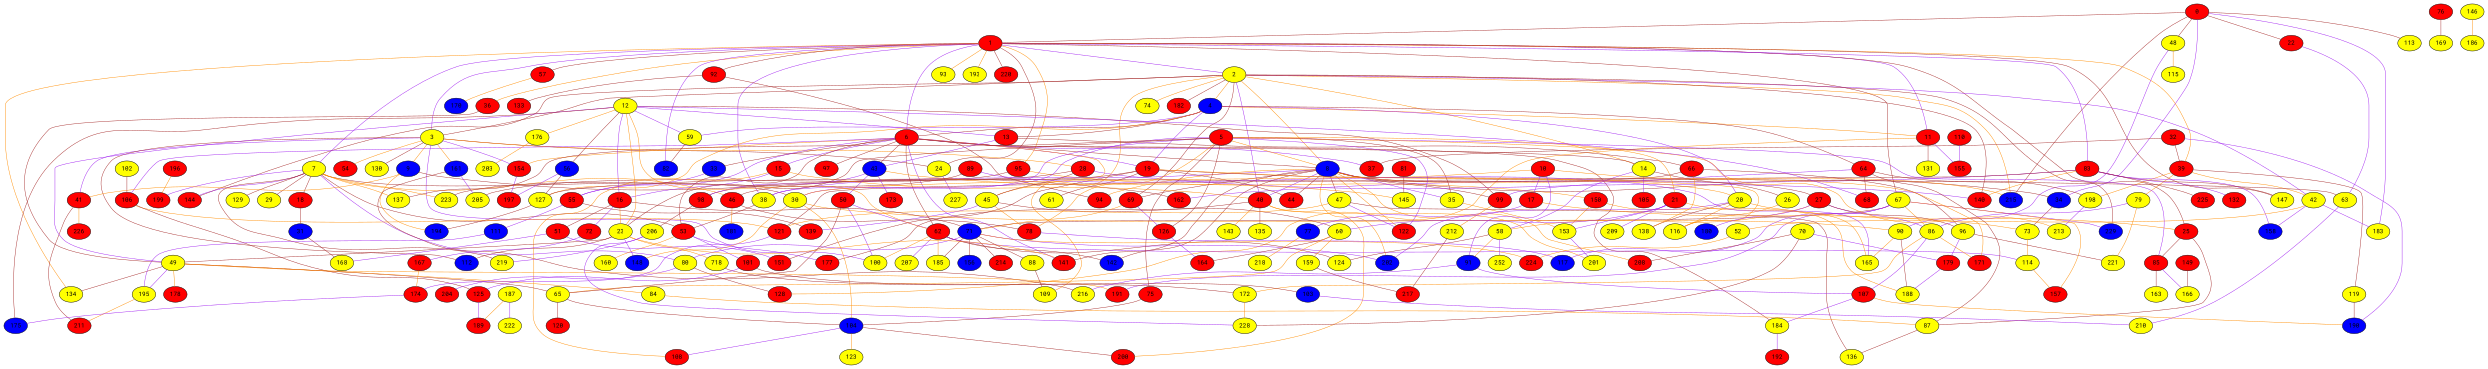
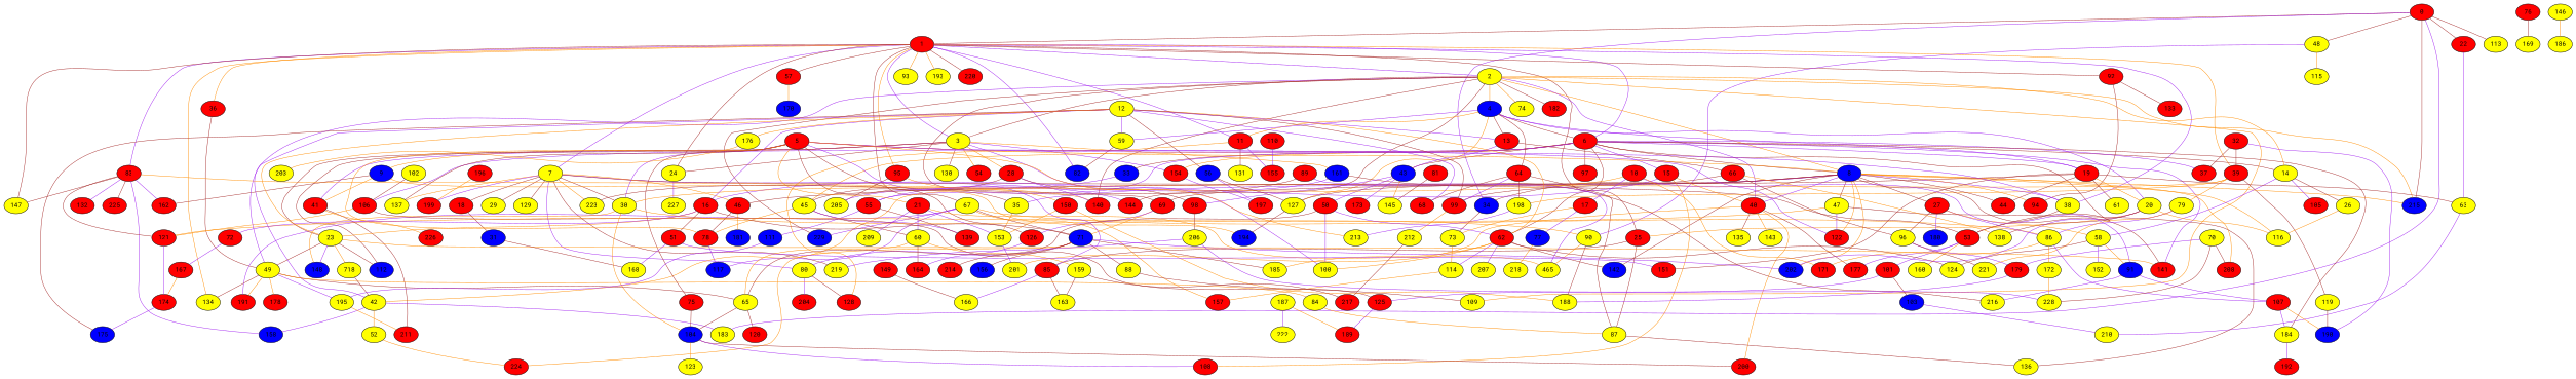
  graph {
    fontname="Roboto Mono"
    node [fillcolor=red fontname="Roboto Mono" style=filled]
    edge [color=brown fontname="Roboto Mono"]
    0
    1
    22
    34 [fillcolor=blue]
    48 [fillcolor=yellow]
    113 [fillcolor=yellow]
    183 [fillcolor=yellow]
    215 [fillcolor=blue]
    2 [fillcolor=yellow]
    3 [fillcolor=yellow]
    6
    7 [fillcolor=yellow]
    11
    24 [fillcolor=yellow]
    25
    36
    38 [fillcolor=yellow]
    39
    57
    67 [fillcolor=yellow]
    82 [fillcolor=blue]
    83
    92
    93 [fillcolor=yellow]
    95
    134 [fillcolor=yellow]
    147 [fillcolor=yellow]
    193 [fillcolor=yellow]
    220
    63 [fillcolor=yellow]
    73 [fillcolor=yellow]
    90 [fillcolor=yellow]
    115 [fillcolor=yellow]
    4 [fillcolor=blue]
    8 [fillcolor=blue]
    14 [fillcolor=yellow]
    40
    42 [fillcolor=yellow]
    69
    74 [fillcolor=yellow]
    109 [fillcolor=yellow]
    140
    144
    182
    229 [fillcolor=blue]
    9 [fillcolor=blue]
    28
    41
    54
    100 [fillcolor=yellow]
    112 [fillcolor=blue]
    130 [fillcolor=yellow]
    154
    161 [fillcolor=blue]
    19
    15
    33 [fillcolor=blue]
    37
    43 [fillcolor=blue]
    45 [fillcolor=yellow]
    53
    55
    62
    97
    106
    141
    184 [fillcolor=yellow]
    30 [fillcolor=yellow]
    137 [fillcolor=yellow]
    18
    29 [fillcolor=yellow]
    46
    80 [fillcolor=yellow]
    129 [fillcolor=yellow]
    199
    219 [fillcolor=yellow]
    223 [fillcolor=yellow]
    128
    131 [fillcolor=yellow]
    155
    227 [fillcolor=yellow]
    85
    87 [fillcolor=yellow]
    49 [fillcolor=yellow]
    79 [fillcolor=yellow]
    119 [fillcolor=yellow]
    198 [fillcolor=yellow]
    170 [fillcolor=blue]
    71 [fillcolor=blue]
    86 [fillcolor=yellow]
    191
    117 [fillcolor=blue]
    157
    162
    158 [fillcolor=blue]
    121
    132
    225
    94
    133
    150
    205 [fillcolor=yellow]
    13
    20 [fillcolor=yellow]
    59 [fillcolor=yellow]
    64
    127 [fillcolor=yellow]
    35 [fillcolor=yellow]
    122
    27
    44
    47 [fillcolor=yellow]
    99
    116 [fillcolor=yellow]
    142 [fillcolor=blue]
    202 [fillcolor=blue]
    208
    26 [fillcolor=yellow]
    58 [fillcolor=yellow]
    105
    135 [fillcolor=yellow]
    143 [fillcolor=yellow]
    177
    200
    201 [fillcolor=yellow]
    52 [fillcolor=yellow]
    126
    194 [fillcolor=blue]
    98
    211
    226
    197
    216 [fillcolor=yellow]
    66
    61 [fillcolor=yellow]
    151
    138 [fillcolor=yellow]
    68
    5
    21
    23 [fillcolor=yellow]
    75
    78
    213 [fillcolor=yellow]
    60 [fillcolor=yellow]
    153 [fillcolor=yellow]
-   165 [fillcolor=yellow]
+   165 [fillcolor=yellow label=465]
    209 [fillcolor=yellow]
    n149 [fillcolor=yellow label=718]
    148 [fillcolor=blue]
    104 [fillcolor=blue]
    163 [fillcolor=yellow]
    166 [fillcolor=yellow]
    164
    16
    108
    50
    145 [fillcolor=yellow]
    173
    139
    101
    160 [fillcolor=yellow]
    111 [fillcolor=blue]
    124 [fillcolor=yellow]
    114 [fillcolor=yellow]
    185 [fillcolor=yellow]
    207 [fillcolor=yellow]
    125
    192
    31 [fillcolor=blue]
    181 [fillcolor=blue]
    204
    96 [fillcolor=yellow]
    180 [fillcolor=blue]
    136 [fillcolor=yellow]
    212 [fillcolor=yellow]
    10
    17
    91 [fillcolor=blue]
    171
    77 [fillcolor=blue]
    107
    12 [fillcolor=yellow]
    56 [fillcolor=blue]
    175 [fillcolor=blue]
    176 [fillcolor=yellow]
    51
    72
    65 [fillcolor=yellow]
    84 [fillcolor=yellow]
    178
    195 [fillcolor=yellow]
    203 [fillcolor=yellow]
-   152 [fillcolor=yellow label=252]
+   152 [fillcolor=yellow]
    168 [fillcolor=yellow]
    224
    88 [fillcolor=yellow]
    156 [fillcolor=blue]
    214
    167
    218 [fillcolor=yellow]
    210 [fillcolor=yellow]
    159 [fillcolor=yellow]
    172 [fillcolor=yellow]
    179
    221 [fillcolor=yellow]
    206 [fillcolor=yellow]
    188 [fillcolor=yellow]
    123 [fillcolor=yellow]
    32
    190 [fillcolor=blue]
    174
    120
    103 [fillcolor=blue]
    217
    70 [fillcolor=yellow]
    228 [fillcolor=yellow]
    169 [fillcolor=yellow]
    76
    81
    89
    189
    102 [fillcolor=yellow]
    110
    146 [fillcolor=yellow]
    186 [fillcolor=yellow]
    149
    187 [fillcolor=yellow]
    222 [fillcolor=yellow]
    196
    0 -- 1
    0 -- 22
    0 -- 34 [color=purple]
    0 -- 48
    0 -- 113
    0 -- 183 [color=purple]
    0 -- 215
    1 -- 2 [color=purple]
    1 -- 3 [color=purple]
    1 -- 6 [color=purple]
    1 -- 7 [color=purple]
    1 -- 11 [color=purple]
    1 -- 24
    1 -- 25
    1 -- 36 [color=darkorange]
    1 -- 38 [color=purple]
    1 -- 39 [color=darkorange]
    1 -- 57
    1 -- 67
    1 -- 82 [color=purple]
    1 -- 83 [color=purple]
    1 -- 92
    1 -- 93 [color=darkorange]
    1 -- 95 [color=darkorange]
    1 -- 134 [color=darkorange]
    1 -- 147
    1 -- 193 [color=darkorange]
    1 -- 220
    22 -- 63 [color=purple]
    34 -- 73
    48 -- 90 [color=purple]
    48 -- 115 [color=darkorange]
    2 -- 215 [color=darkorange]
    2 -- 3
    2 -- 4 [color=darkorange]
    2 -- 8 [color=darkorange]
    2 -- 14 [color=darkorange]
    2 -- 40 [color=purple]
    2 -- 42 [color=purple]
    2 -- 69
    2 -- 74 [color=darkorange]
    2 -- 109 [color=darkorange]
    2 -- 140
    2 -- 144
    2 -- 182
    2 -- 229
    3 -- 24
    3 -- 9 [color=darkorange]
    3 -- 28 [color=darkorange]
    3 -- 41 [color=purple]
    3 -- 54 [color=darkorange]
    3 -- 100 [color=purple]
    3 -- 112
    3 -- 130
    3 -- 154 [color=purple]
    3 -- 161 [color=darkorange]
    6 -- 8
    6 -- 14
    6 -- 154 [color=darkorange]
    6 -- 19 [color=purple]
    6 -- 15 [color=purple]
    6 -- 33
    6 -- 37 [color=purple]
    6 -- 43
    6 -- 45 [color=darkorange]
    6 -- 53
    6 -- 55 [color=purple]
    6 -- 62
    6 -- 97
    6 -- 106 [color=purple]
    6 -- 141 [color=purple]
    6 -- 184
    7 -- 144 [color=purple]
    7 -- 53
    7 -- 30
    7 -- 137 [color=darkorange]
    7 -- 18
    7 -- 29
    7 -- 46 [color=darkorange]
    7 -- 80 [color=purple]
    7 -- 129
    7 -- 199 [color=purple]
    7 -- 219
    7 -- 223 [color=darkorange]
    11 -- 128 [color=darkorange]
    11 -- 131
    11 -- 155 [color=purple]
    24 -- 227 [color=purple]
    25 -- 85
    25 -- 87
    36 -- 49
    38 -- 53
    39 -- 42 [color=darkorange]
    39 -- 79 [color=darkorange]
    39 -- 119
    39 -- 198 [color=darkorange]
    57 -- 170 [color=darkorange]
    67 -- 229 [color=purple]
    67 -- 71
    67 -- 86 [color=darkorange]
    67 -- 191 [color=purple]
    67 -- 117 [color=purple]
    67 -- 157 [color=darkorange]
    83 -- 147
    83 -- 140 [color=darkorange]
    83 -- 162 [color=purple]
    83 -- 158 [color=purple]
    83 -- 121
    83 -- 132 [color=purple]
    83 -- 225
    92 -- 94
    92 -- 133
    95 -- 150 [color=darkorange]
    95 -- 205
    63 -- 210 [color=purple]
    73 -- 114 [color=darkorange]
    90 -- 165 [color=darkorange]
    90 -- 188
    4 -- 6
    4 -- 11 [color=darkorange]
    4 -- 19 [color=purple]
    4 -- 13
    4 -- 20 [color=purple]
    4 -- 59 [color=purple]
    4 -- 64
    4 -- 127 [color=darkorange]
    8 -- 34
    8 -- 215 [color=darkorange]
    8 -- 38 [color=purple]
    8 -- 40 [color=purple]
    8 -- 69
    8 -- 141
    8 -- 94 [color=darkorange]
    8 -- 35 [color=purple]
    8 -- 122 [color=darkorange]
    8 -- 27
    8 -- 44
    8 -- 47
    8 -- 99
    8 -- 116 [color=darkorange]
    8 -- 142
    8 -- 202 [color=darkorange]
    8 -- 208 [color=darkorange]
    14 -- 26
    14 -- 58 [color=purple]
    14 -- 105 [color=purple]
    40 -- 135
    40 -- 143 [color=darkorange]
    40 -- 177
    40 -- 200 [color=darkorange]
    40 -- 201 [color=darkorange]
    42 -- 183 [color=purple]
    42 -- 158 [color=purple]
    42 -- 52 [color=darkorange]
    69 -- 71 [color=darkorange]
    69 -- 126 [color=purple]
    9 -- 41 [color=darkorange]
    9 -- 162
    9 -- 194 [color=darkorange]
    28 -- 140 [color=purple]
    28 -- 45
    28 -- 98
    41 -- 211
    41 -- 226 [color=darkorange]
    154 -- 197 [color=purple]
    161 -- 205 [color=purple]
    161 -- 216
    19 -- 63
    19 -- 46
    19 -- 20 [color=darkorange]
    19 -- 44
    19 -- 61
    19 -- 151
    15 -- 40 [color=darkorange]
    15 -- 16 [color=purple]
    15 -- 108 [color=darkorange]
    33 -- 55 [color=purple]
    43 -- 98 [color=purple]
    43 -- 50 [color=purple]
    43 -- 145 [color=darkorange]
    43 -- 173 [color=purple]
    45 -- 78 [color=darkorange]
    45 -- 60
    45 -- 139 [color=purple]
    53 -- 177 [color=purple]
    53 -- 101 [color=purple]
    53 -- 160 [color=darkorange]
    55 -- 139
    55 -- 111 [color=purple]
    62 -- 100 [color=darkorange]
    62 -- 142
    62 -- 124
    62 -- 114 [color=purple]
    62 -- 185 [color=darkorange]
    62 -- 207 [color=purple]
    106 -- 121 [color=darkorange]
    106 -- 125
    184 -- 192 [color=purple]
    30 -- 90 [color=darkorange]
    30 -- 148 [color=darkorange]
    30 -- 104 [color=darkorange]
    18 -- 31
    46 -- 78
    46 -- 181 [color=darkorange]
    80 -- 128
    80 -- 204 [color=purple]
    85 -- 163
    85 -- 166 [color=purple]
    87 -- 136
    49 -- 134
    49 -- 191 [color=darkorange]
    49 -- 65
    49 -- 84 [color=darkorange]
    49 -- 178 [color=darkorange]
    49 -- 195 [color=purple]
    79 -- 86 [color=purple]
    79 -- 221 [color=darkorange]
    119 -- 190
    198 -- 213 [color=purple]
    71 -- 80 [color=purple]
    71 -- 202 [color=purple]
    71 -- 185
    71 -- 224 [color=darkorange]
    71 -- 88
    71 -- 156
    71 -- 214
    86 -- 171 [color=darkorange]
    86 -- 107 [color=purple]
    86 -- 172 [color=darkorange]
    121 -- 174 [color=purple]
    150 -- 153 [color=darkorange]
    150 -- 188 [color=darkorange]
    13 -- 43 [color=purple]
    13 -- 66
    20 -- 25 [color=darkorange]
    20 -- 116 [color=darkorange]
    20 -- 202 [color=purple]
    20 -- 138
    59 -- 82
    64 -- 87
    64 -- 198
    64 -- 99 [color=purple]
    64 -- 68
    127 -- 194
    35 -- 153 [color=darkorange]
    27 -- 86 [color=purple]
    27 -- 58 [color=darkorange]
    27 -- 96
    27 -- 180 [color=purple]
    47 -- 121 [color=darkorange]
    47 -- 122 [color=purple]
    47 -- 136
    99 -- 212 [color=darkorange]
    26 -- 116 [color=darkorange]
    58 -- 124
    58 -- 91 [color=darkorange]
    58 -- 152 [color=purple]
    52 -- 224 [color=darkorange]
    126 -- 164 [color=purple]
    98 -- 206
    66 -- 127
    66 -- 138 [color=darkorange]
    66 -- 96
    5 -- 38 [color=purple]
    5 -- 8 [color=darkorange]
    5 -- 30 [color=purple]
    5 -- 137
    5 -- 85 [color=purple]
    5 -- 35
    5 -- 122 [color=purple]
    5 -- 126
    5 -- 21 [color=darkorange]
    5 -- 23
    5 -- 75
    5 -- 78 [color=darkorange]
    5 -- 213 [color=darkorange]
    21 -- 60 [color=purple]
    21 -- 153 [color=purple]
    21 -- 165 [color=darkorange]
    21 -- 209 [color=purple]
    23 -- 112
    23 -- 141 [color=darkorange]
    23 -- 49
    23 -- n149 [color=darkorange]
    23 -- 148 [color=purple]
    75 -- 104
    78 -- 117 [color=purple]
    60 -- 164
    60 -- 65 [color=darkorange]
    60 -- 159 [color=darkorange]
    153 -- 201 [color=purple]
-   n149 -- 172
+   n149 -- 42
    104 -- 200
    104 -- 108 [color=purple]
    104 -- 123 [color=darkorange]
    16 -- 71
    16 -- 23 [color=darkorange]
    16 -- 51
    16 -- 72 [color=purple]
    50 -- 100 [color=purple]
    50 -- 62 [color=purple]
    50 -- 65
    101 -- 125 [color=purple]
    101 -- 103
    111 -- 195 [color=purple]
    114 -- 157 [color=darkorange]
    125 -- 189 [color=purple]
    31 -- 168
    96 -- 179 [color=purple]
    96 -- 221
    212 -- 217
    10 -- 30 [color=darkorange]
    10 -- 17 [color=purple]
    10 -- 91 [color=purple]
    10 -- 171 [color=darkorange]
    17 -- 73 [color=darkorange]
    17 -- 77 [color=purple]
    91 -- 216 [color=purple]
    91 -- 107 [color=purple]
    77 -- 218 [color=darkorange]
    107 -- 184 [color=purple]
    107 -- 190 [color=darkorange]
    12 -- 62 [color=darkorange]
    12 -- 49 [color=purple]
    12 -- 13 [color=purple]
    12 -- 59 [color=purple]
    12 -- 99
    12 -- 68 [color=purple]
    12 -- 23 [color=darkorange]
    12 -- 16 [color=purple]
    12 -- 56
    12 -- 175
    12 -- 176 [color=darkorange]
    56 -- 127
    56 -- 197 [color=purple]
    176 -- 203 [color=darkorange]
    51 -- 151 [color=purple]
    51 -- 168 [color=purple]
    72 -- 167 [color=purple]
    65 -- 104
    65 -- 120
    84 -- 87 [color=darkorange]
    195 -- 211 [color=darkorange]
    88 -- 109
    167 -- 174 [color=darkorange]
+   159 -- 163
    159 -- 217
    172 -- 228 [color=darkorange]
    179 -- 188 [color=purple]
    206 -- 219 [color=purple]
    206 -- 228 [color=purple]
    32 -- 39
    32 -- 37
    32 -- 190 [color=purple]
    174 -- 175 [color=purple]
    103 -- 210 [color=purple]
    70 -- 208
    70 -- 179 [color=purple]
    70 -- 228
    76 -- 169
    81 -- 145
    89 -- 223
    89 -- 165 [color=purple]
    102 -- 106
    110 -- 155 [color=purple]
    146 -- 186 [color=darkorange]
    149 -- 166
    187 -- 189 [color=darkorange]
    187 -- 222 [color=purple]
    196 -- 199 [color=darkorange]
  }
